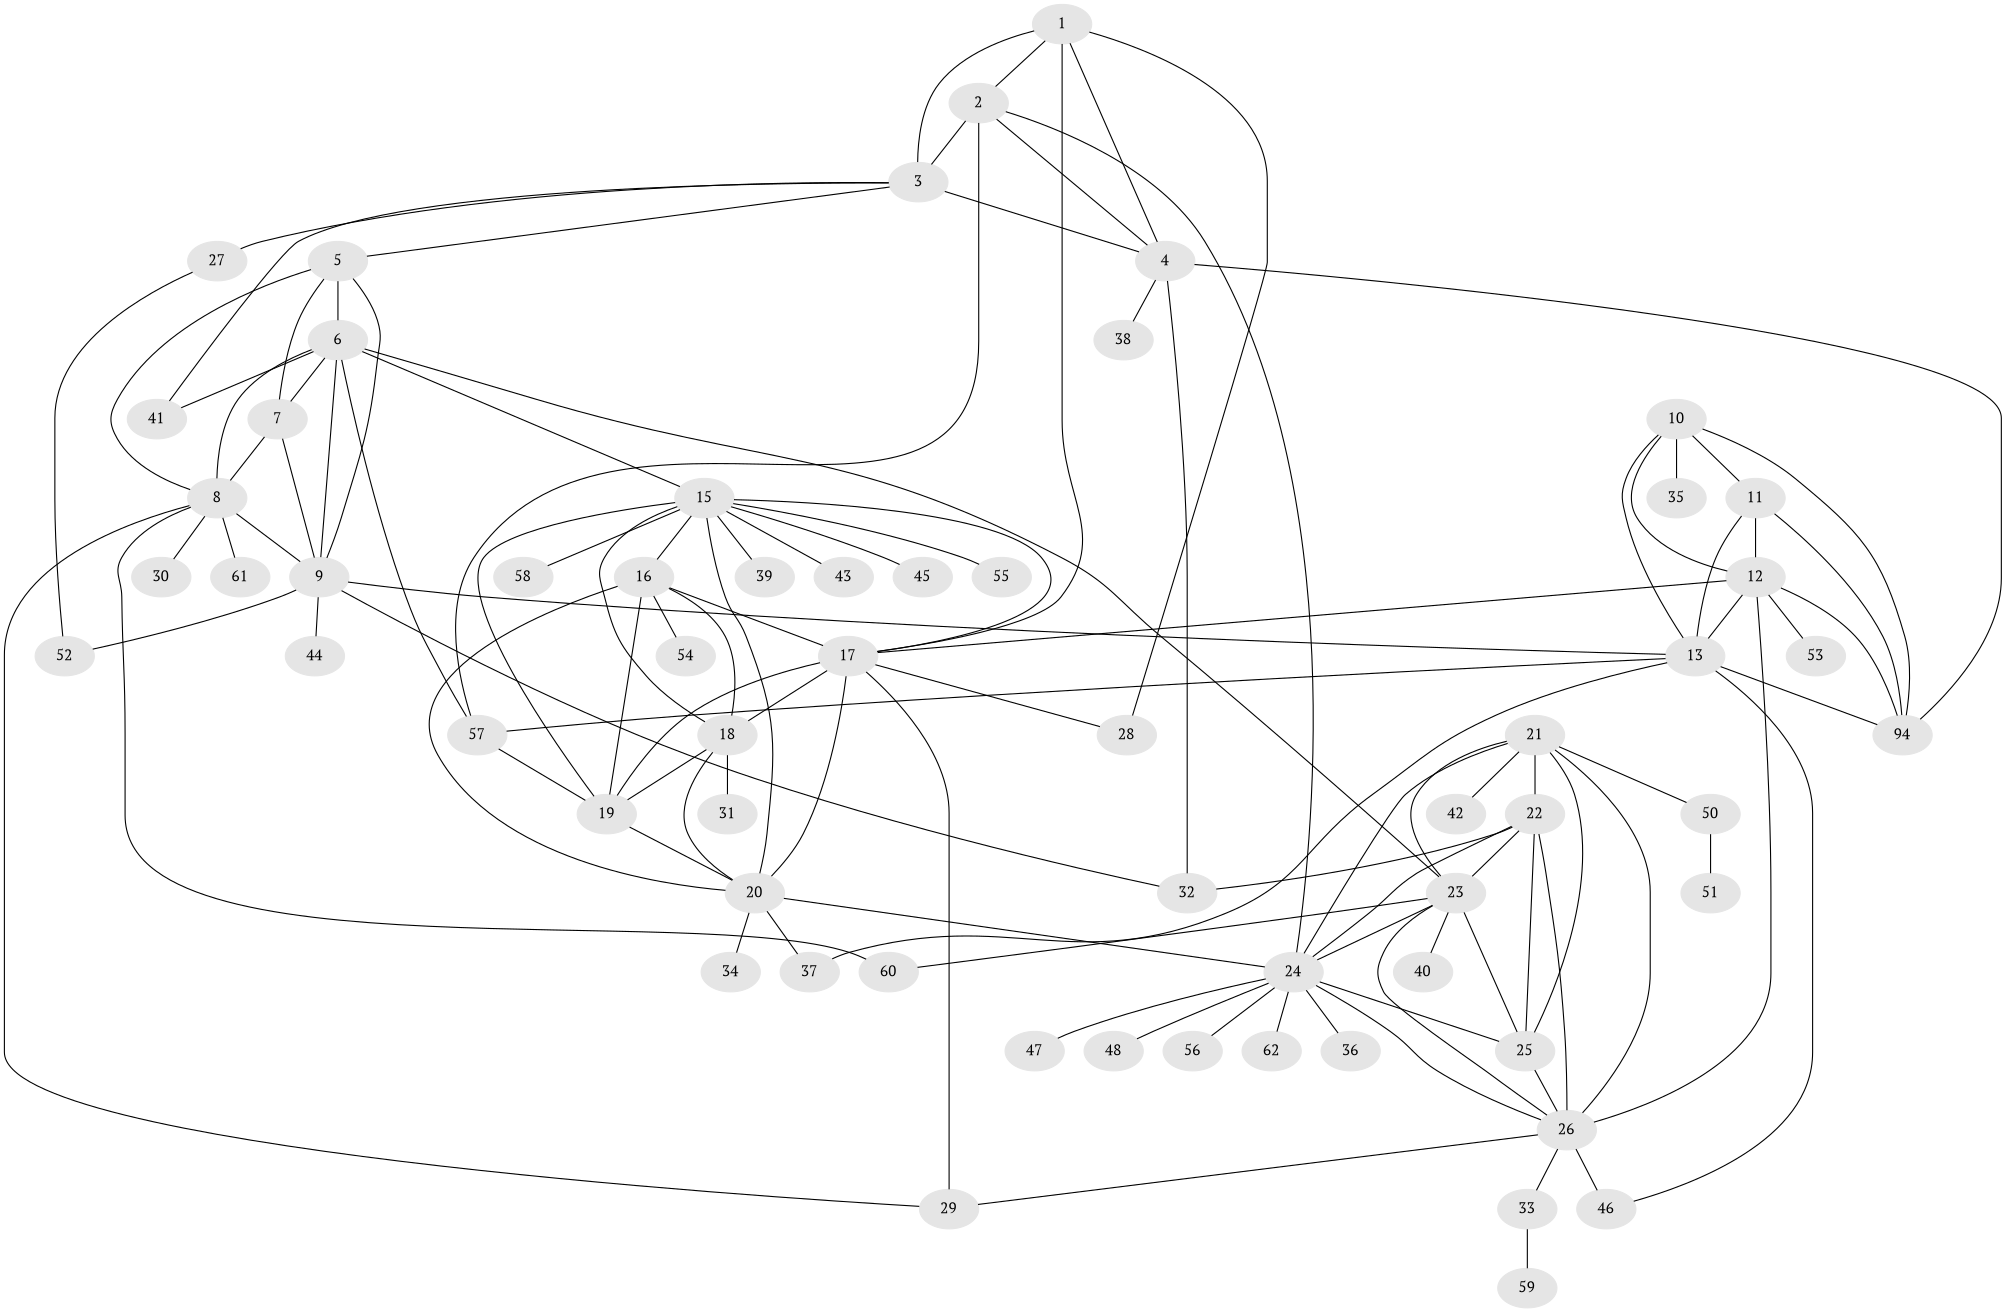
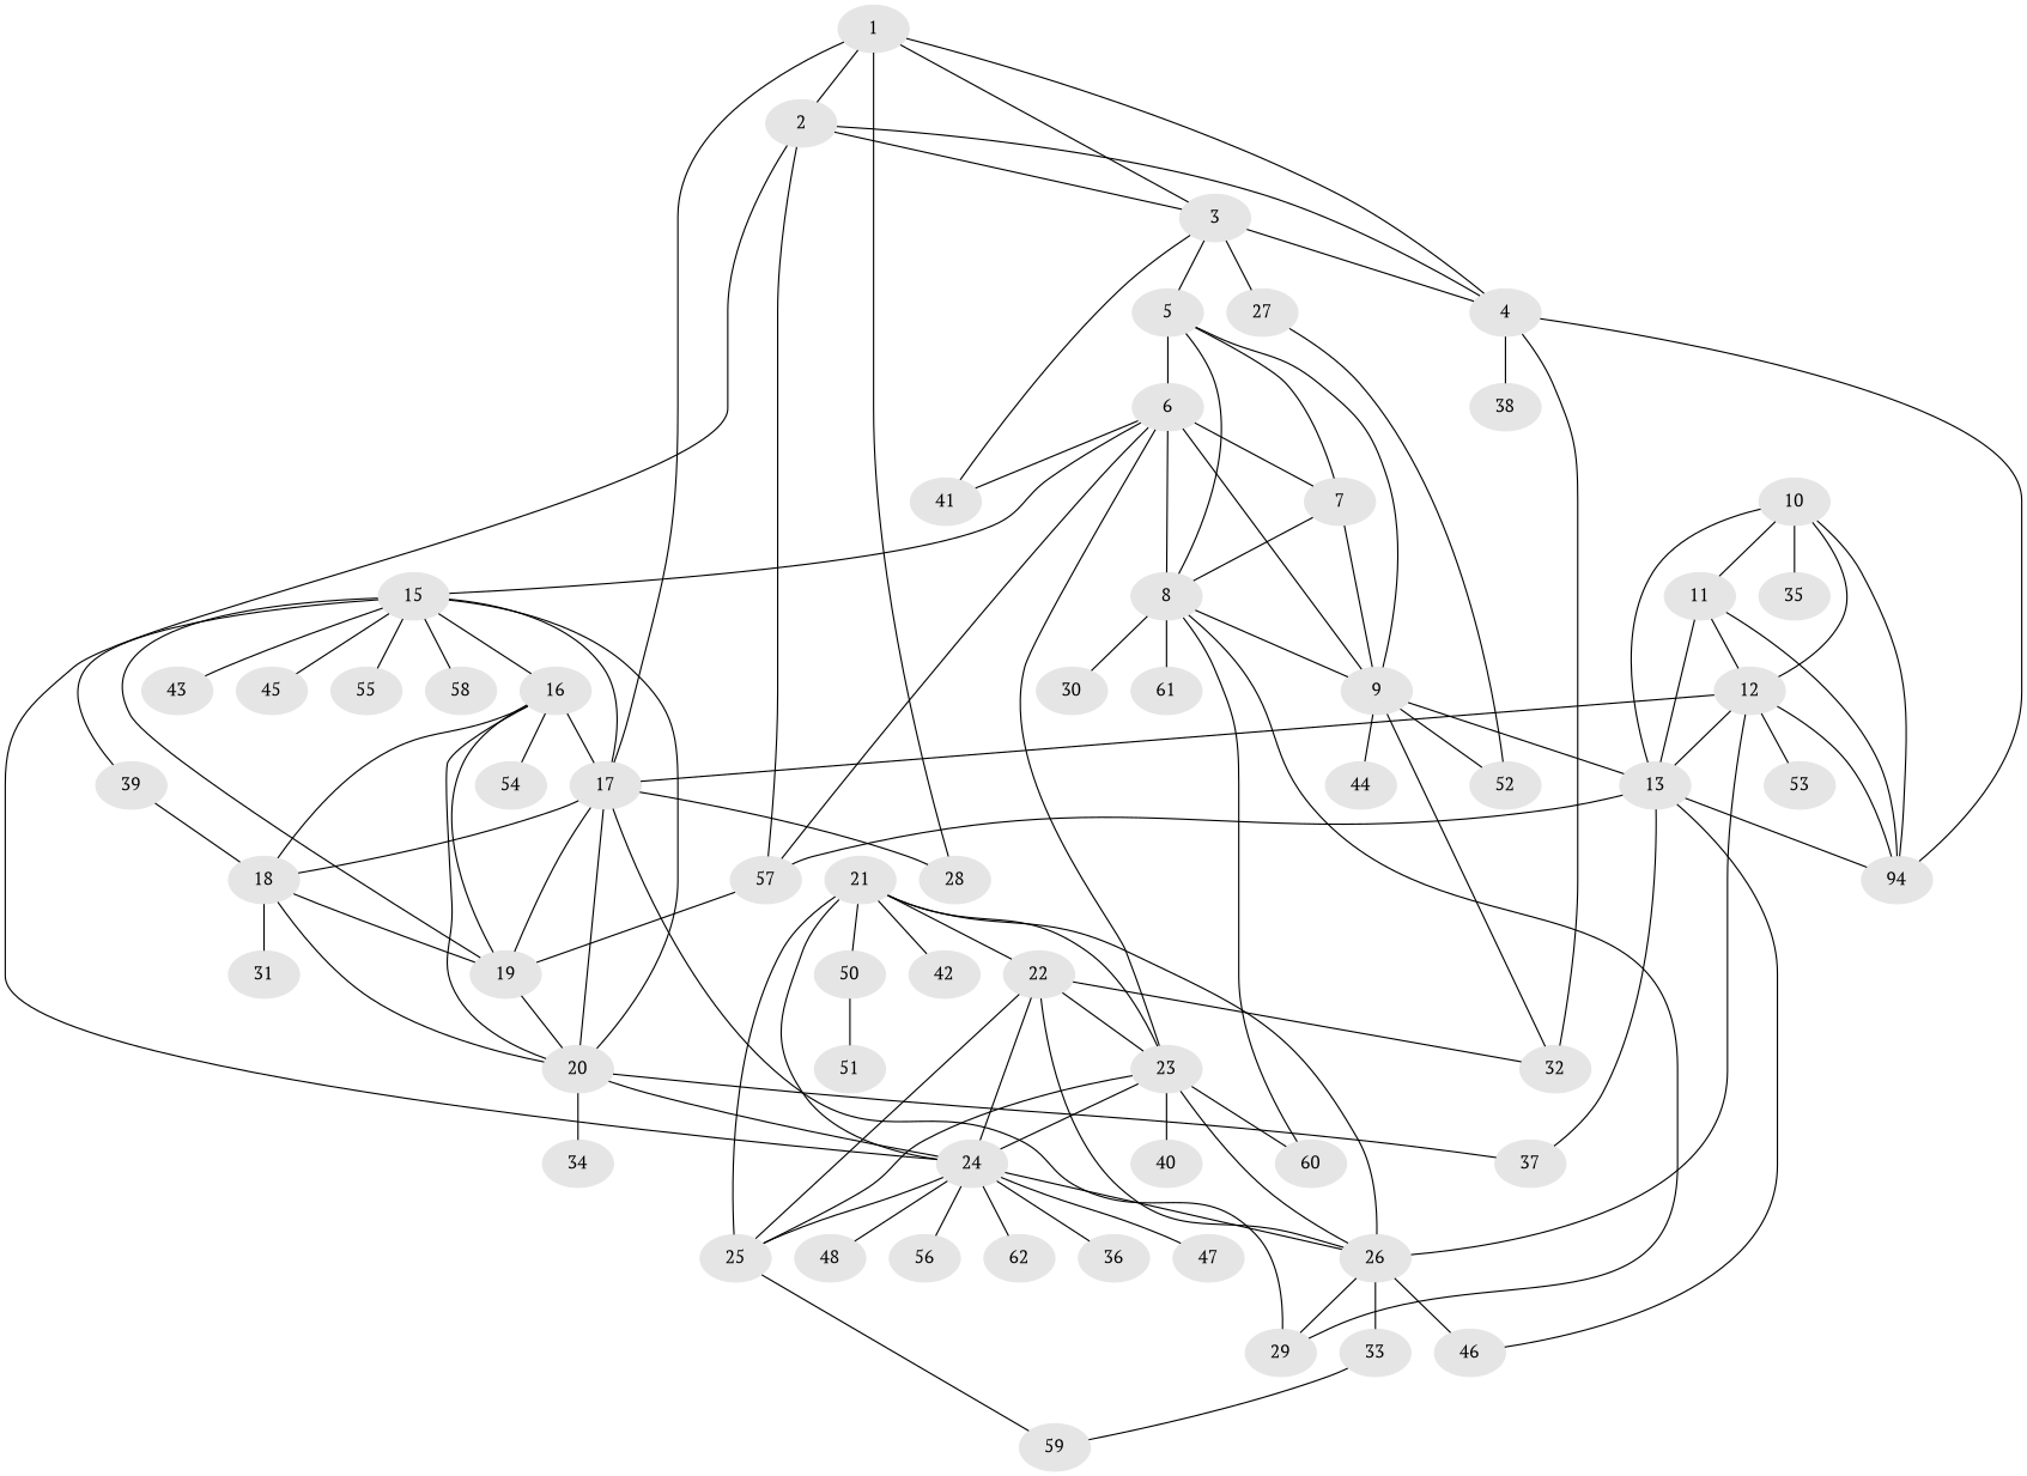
  graph {
    fontname="PT Serif"
    node [color=gray90 fontname="PT Serif" style=filled]
    edge [fontname="PT Serif" weight=1.0]
    1
    2
    3
    4
    17
    28
    24
    57
    5
    27
    41
    n12 [label=94]
    32
    38
    29
    19
    18
    20
    26
    25
    36
    47
    48
    56
    62
    6
    7
    8
    9
    52
    15
    23
    30
    60
    61
    13
    44
    16
    39
    43
    45
    55
    58
    40
    37
    46
    10
    11
    12
    35
    53
    33
    54
    31
    34
    21
    22
    42
    50
    51
    59
    1 -- 2
    1 -- 3 [weight=3.0]
    1 -- 4
    1 -- 17
    1 -- 28 [weight=3.0]
    2 -- 3 [weight=3.0]
    2 -- 4
    2 -- 24
    2 -- 57
    3 -- 4 [weight=3.0]
    3 -- 5
    3 -- 27 [weight=5.0]
    3 -- 41
    4 -- n12
    4 -- 32 [weight=4.0]
    4 -- 38
    17 -- 28
    17 -- 29
    17 -- 19 [weight=5.0]
    17 -- 18
    17 -- 20
    24 -- 26
    24 -- 25
    24 -- 36
    24 -- 47
    24 -- 48
    24 -- 56
    24 -- 62
    57 -- 19
    5 -- 6 [weight=2.0]
    5 -- 7
    5 -- 8
    5 -- 9
    27 -- 52
    19 -- 20
    18 -- 19
    18 -- 20
    18 -- 31
    20 -- 24
    20 -- 37
    20 -- 34
    26 -- 29
    26 -- 46 [weight=2.0]
    26 -- 33
-   25 -- 26
+   25 -- 59
    6 -- 57 [weight=2.0]
    6 -- 41
    6 -- 7 [weight=3.0]
    6 -- 8 [weight=2.0]
    6 -- 9 [weight=2.0]
    6 -- 15
    6 -- 23
    7 -- 8
    7 -- 9
    8 -- 29
    8 -- 9
    8 -- 30
    8 -- 60
    8 -- 61
    9 -- 32
    9 -- 52 [weight=2.0]
    9 -- 13
    9 -- 44
    15 -- 17
    15 -- 19
-   15 -- 18
+   39 -- 18
    15 -- 20
    15 -- 16
    15 -- 39
    15 -- 43
    15 -- 45
    15 -- 55
    15 -- 58
    23 -- 24
    23 -- 26
    23 -- 25
    23 -- 60
    23 -- 40
    13 -- 57
    13 -- n12 [weight=2.0]
    13 -- 37
    13 -- 46
    16 -- 17
    16 -- 19
    16 -- 18
    16 -- 20
    16 -- 54 [weight=2.0]
    10 -- n12
    10 -- 13 [weight=2.0]
    10 -- 11
    10 -- 12
    10 -- 35 [weight=5.0]
    11 -- n12
    11 -- 13 [weight=5.0]
    11 -- 12
    12 -- 17
    12 -- n12
    12 -- 26
    12 -- 13 [weight=2.0]
    12 -- 53
    33 -- 59
    21 -- 24
    21 -- 26
    21 -- 25
    21 -- 23
    21 -- 22
    21 -- 42
    21 -- 50
    22 -- 24
    22 -- 32
    22 -- 26
    22 -- 25 [weight=3.0]
    22 -- 23
    50 -- 51
  }
